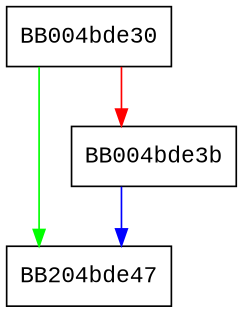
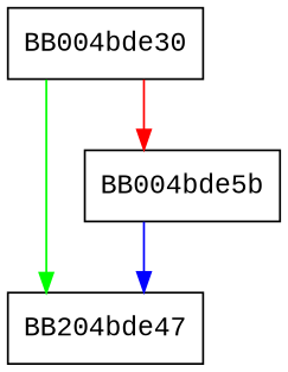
  digraph {
    fontname="Liberation Mono"
    splines=ortho
    node [fontname="Liberation Mono" shape=box]
    edge [fontname="Liberation Mono"]
    n1 [label=BB204bde47]
    BB004bde30
-   BB004bde3b
+   BB004bde3b [label=BB004bde5b]
    BB004bde30 -> n1 [color=green]
    BB004bde30 -> BB004bde3b [color=red]
    BB004bde3b -> n1 [color=blue]
  }
